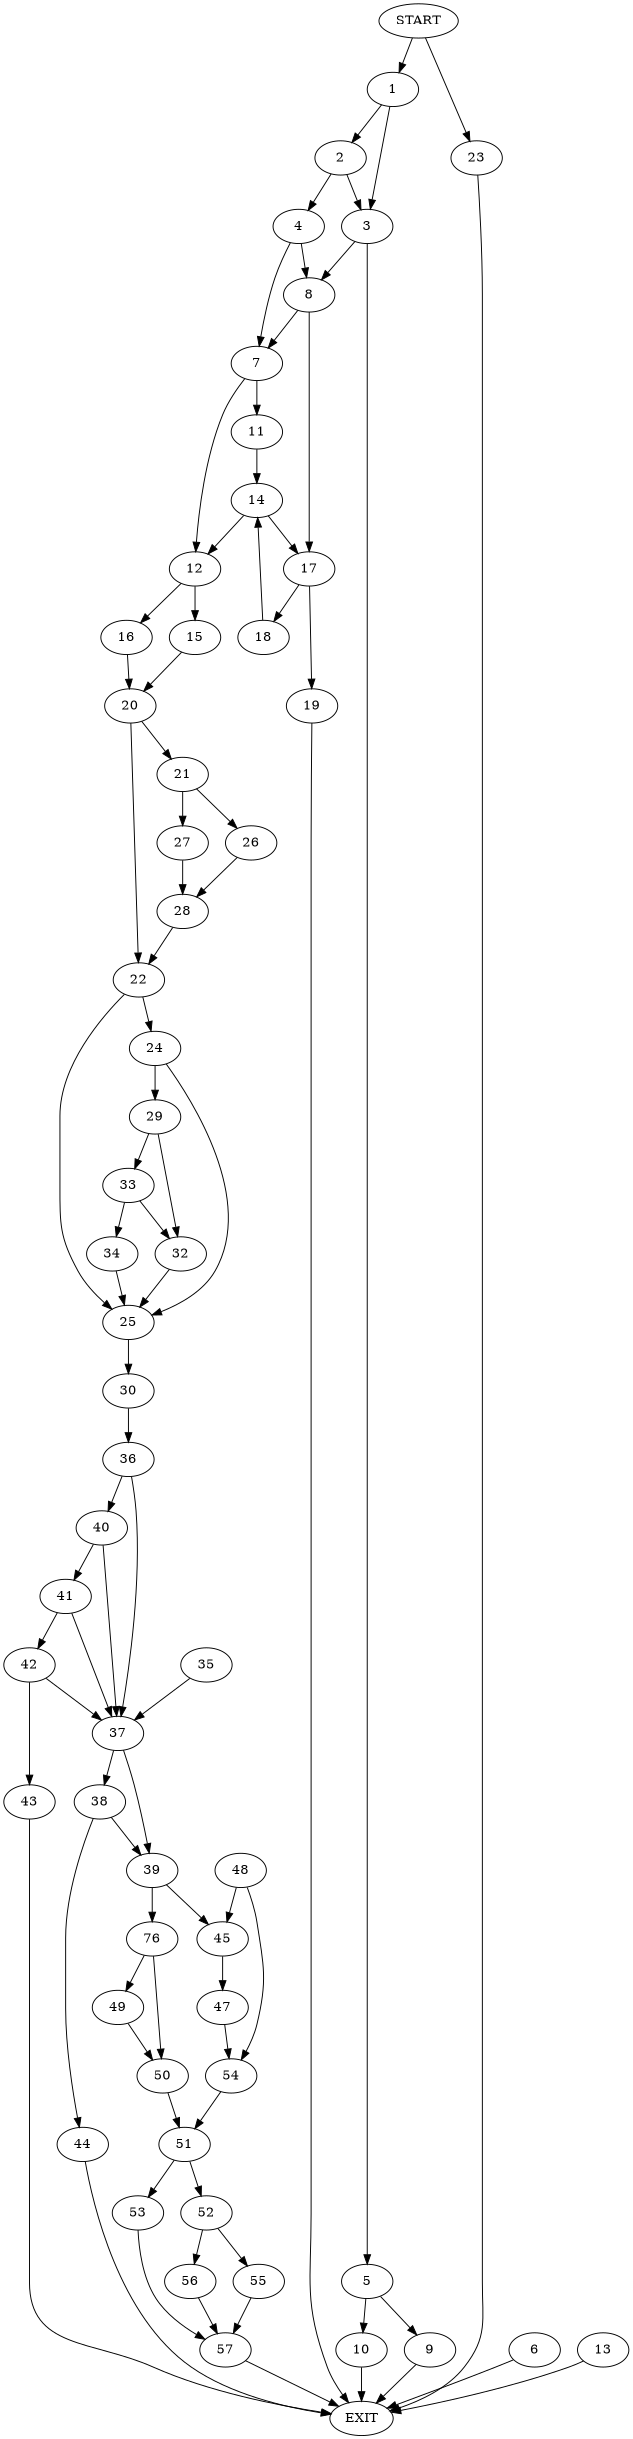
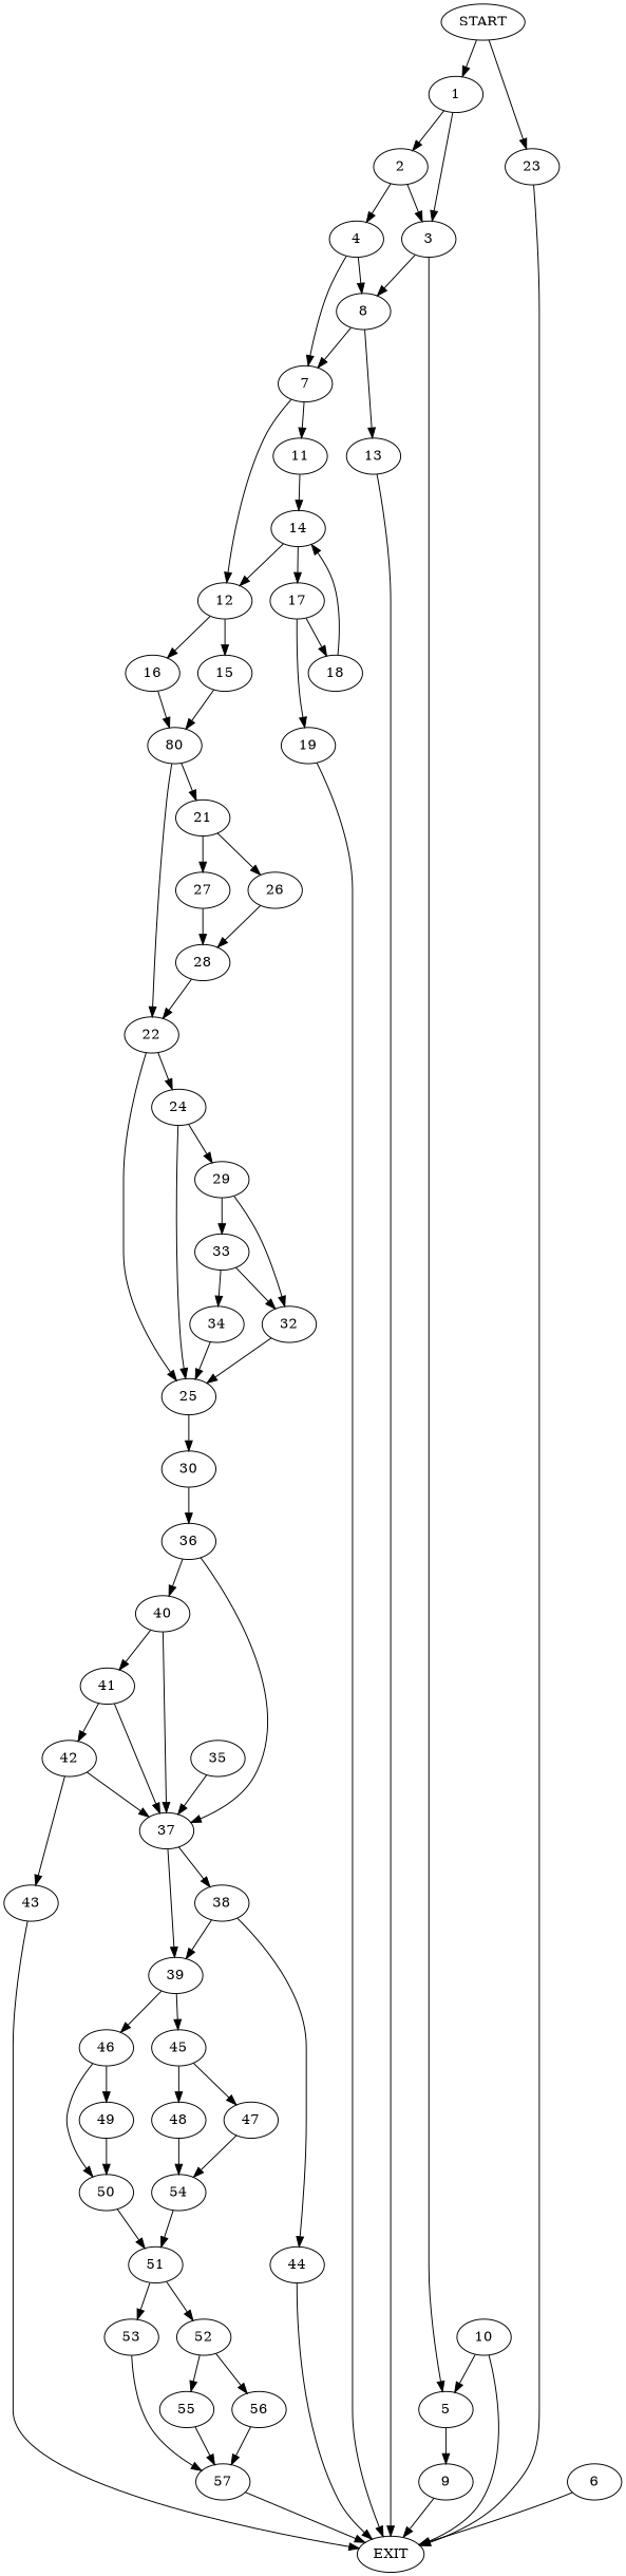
  digraph {
    n1 [label=START]
    1
    23
    2
    3
    n6 [label=EXIT]
    4
    5
    8
    7
    9
    10
    6
    11
    12
    13
    14
    15
    16
    17
-   20
+   20 [label=80]
    18
    19
    21
    22
    26
    27
    24
    25
    28
    29
    30
    32
    33
    36
    34
    37
    40
    38
    39
    35
    41
    44
    45
-   46 [label=76]
+   46
    47
    48
    49
    50
    42
    43
    54
    51
    52
    53
    55
    56
    57
    n1 -> 1
    n1 -> 23
    1 -> 2
    1 -> 3
    23 -> n6
    2 -> 3
    2 -> 4
    3 -> 5
    3 -> 8
    4 -> 8
    4 -> 7
    5 -> 9
-   5 -> 10
+   10 -> 5
    8 -> 7
-   8 -> 17
+   8 -> 13
    7 -> 11
    7 -> 12
    9 -> n6
    10 -> n6
    6 -> n6
    11 -> 14
    12 -> 15
    12 -> 16
    13 -> n6
    14 -> 12
    14 -> 17
    15 -> 20
    16 -> 20
    17 -> 18
    17 -> 19
    20 -> 21
    20 -> 22
    18 -> 14
    19 -> n6
    21 -> 26
    21 -> 27
    22 -> 24
    22 -> 25
    26 -> 28
    27 -> 28
    24 -> 25
    24 -> 29
    25 -> 30
    28 -> 22
    29 -> 32
    29 -> 33
    30 -> 36
    32 -> 25
    33 -> 32
    33 -> 34
    36 -> 37
    36 -> 40
    34 -> 25
    37 -> 38
    37 -> 39
    40 -> 37
    40 -> 41
    38 -> 39
    38 -> 44
    39 -> 45
    39 -> 46
    35 -> 37
    41 -> 37
    41 -> 42
    44 -> n6
    45 -> 47
-   48 -> 45
+   45 -> 48
    46 -> 49
    46 -> 50
    47 -> 54
    48 -> 54
    49 -> 50
    50 -> 51
    42 -> 37
    42 -> 43
    43 -> n6
    54 -> 51
    51 -> 52
    51 -> 53
    52 -> 55
    52 -> 56
    53 -> 57
    55 -> 57
    56 -> 57
    57 -> n6
  }
